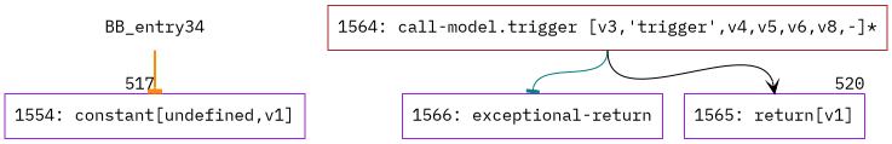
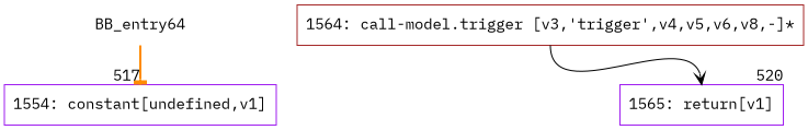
  digraph {
    fontname="IBM Plex Mono"
    rankdir=TD
    node [color=purple fontname="IBM Plex Mono" shape=record]
    edge [arrowhead=tee fontname="IBM Plex Mono" headport=n style=solid tailport=s]
-   BB_entry34 [color=red shape=none]
+   BB_entry34 [color=red shape=none label=BB_entry64]
    n2 [label="{1554: constant[undefined,v1]}"]
    n3 [color=brown label="{1564: call-model.trigger [v3,'trigger',v4,v5,v6,v8,-]*}"]
-   n4 [label="{1566: exceptional-return}"]
    n5 [label="{1565: return[v1]}"]
    BB_entry34 -> n2 [color=darkorange headlabel="    517" style=bold]
-   n3 -> n4 [color=teal]
    n3 -> n5 [arrowhead=vee color=black headlabel="      520"]
  }
